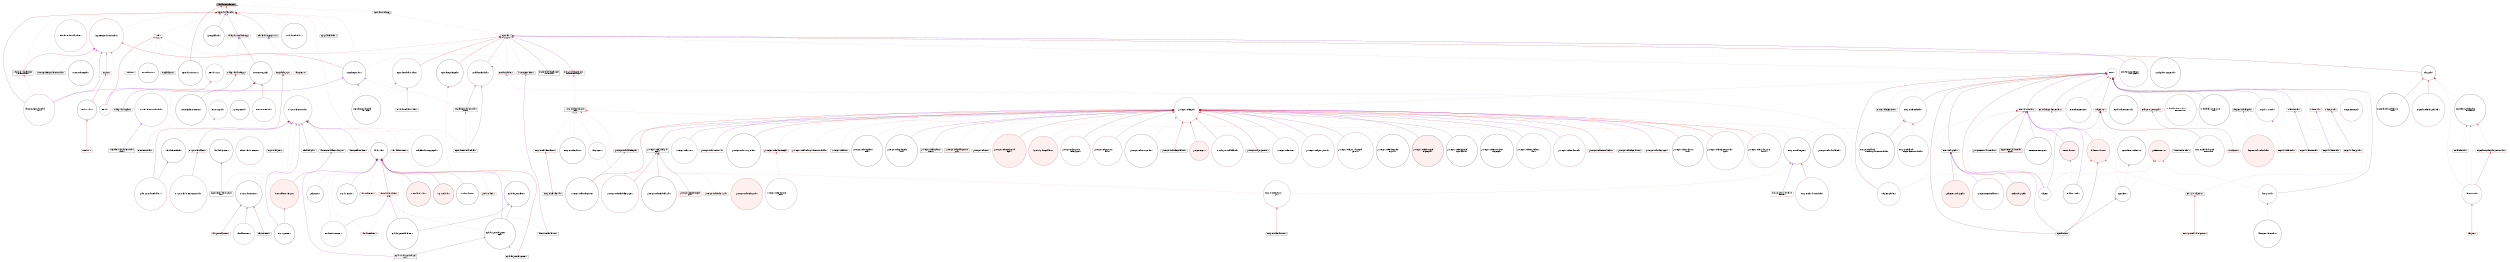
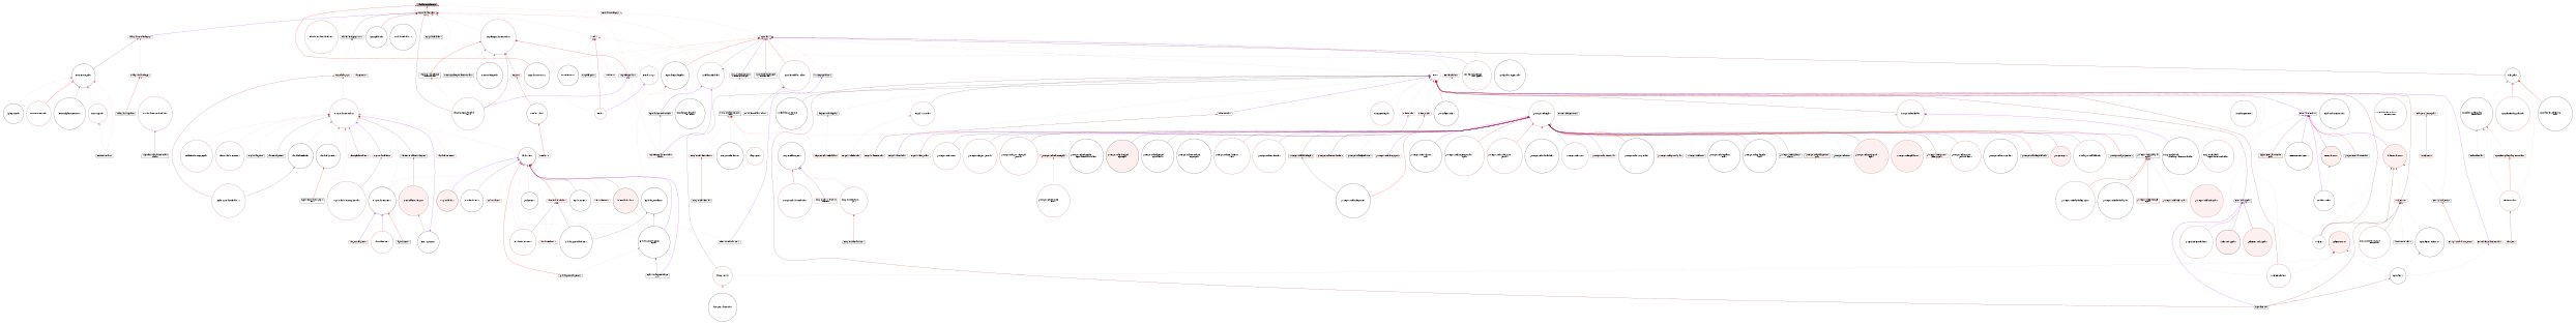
  digraph {
    node [color=brown fillcolor=white fontname=Helvetica fontsize=10 shape=circle style=filled]
    edge [color=gray40 dir=back fontname=Helvetica fontsize=10 labelfontname=Helvetica labelfontsize=10 style=solid]
    n1 [fillcolor=grey60 fontcolor=black height=0.2 label="MeshReductionSettings.h" shape=box width=0.4]
    n2 [color=black height=0.2 label="StaticMeshImportUtils.h" width=0.4]
    n3 [height=0.2 label="StaticMeshResources.h" shape=box width=0.4]
    n4 [height=0.2 label="StaticMeshSourceData.h" shape=box width=0.4]
    n5 [color=black height=0.2 label="CanvasRendererItem.h" shape=box width=0.4]
    n6 [color=black height=0.2 label="DerivedMeshDataTaskUtils.h" shape=box width=0.4]
    n7 [height=0.2 label="GeometryCollectionRendering.h" width=0.4]
    n8 [color=black height=0.2 label="HierarchicalInstancedStatic\lMeshComponent.h" shape=box width=0.4]
    n9 [height=0.2 label="HierarchicalStaticMeshScene\lProxy.h" width=0.4]
-   n10 [color=black height=0.2 label="InstancedStaticMesh.h" width=0.4]
+   n10 [color=black height=0.2 label="InstancedStaticMesh.h" shape=box width=0.4]
    n11 [height=0.2 label="InstancedStaticMeshComponent.h" width=0.4]
    n12 [color=black height=0.2 label="LandscapeRender.h" width=0.4]
    n13 [height=0.2 label="Model.h" shape=box width=0.4]
    n14 [height=0.2 label="SkeletalMeshLODRenderData.h" shape=box width=0.4]
    n15 [color=black height=0.2 label="SplineMeshSceneProxy.h" width=0.4]
    n16 [color=black height=0.2 label="StaticMeshComponentHelper.h" shape=box width=0.4]
    n17 [color=black height=0.2 label="StaticMesh.h" shape=box width=0.4]
    n18 [height=0.2 label="DistanceFieldAtlas.h" shape=box width=0.4]
    n19 [height=0.2 label="MeshCardBuild.h" shape=box width=0.4]
    n20 [height=0.2 label="InstancedStaticMeshComponent\lHelper.h" shape=box width=0.4]
    n21 [color=black height=0.2 label="InstancedStaticMeshScene\lProxyDesc.h" width=0.4]
    n22 [height=0.2 label="Engine.h" width=0.4]
    n23 [color=black height=0.2 label="HLODInstancedStaticMeshComponent.h" shape=box width=0.4]
    n24 [color=black height=0.2 label="ISMComponentBatcher.h" width=0.4]
    n25 [height=0.2 label="LODActor.h" shape=box width=0.4]
    n26 [height=0.2 label="EngineSharedPCH.h" shape=box width=0.4]
    n27 [height=0.2 label="ModelLight.h" shape=box width=0.4]
    n28 [color=black height=0.2 label="SoundDefinitions.h" width=0.4]
    n29 [color=black height=0.2 label="SurfaceIterators.h" shape=box width=0.4]
    n30 [color=black height=0.2 label="GroomBindingAsset.h" width=0.4]
    n31 [height=0.2 label="SkeletalMeshRenderData.h" shape=box width=0.4]
    n32 [height=0.2 label="BaseDynamicMeshSceneProxy.h" width=0.4]
    n33 [height=0.2 label="DynamicMeshComponent.h" width=0.4]
    n34 [color=black height=0.2 label="DataflowEditorWeightMapPaint\lTool.h" shape=box width=0.4]
    n35 [height=0.2 label="DeformMeshPolygonsTool.h" width=0.4]
    n36 [color=black height=0.2 label="DynamicMeshActor.h" shape=box width=0.4]
    n37 [color=black height=0.2 label="DynamicMeshBrushTool.h" width=0.4]
    n38 [height=0.2 label="DynamicMeshSelector.h" shape=box width=0.4]
    n39 [color=black height=0.2 label="EditUVIslandsTool.h" width=0.4]
-   n40 [color=black height=0.2 label="SequencePlayer.h" shape=box width=0.4]
+   n40 [color=black height=0.2 label="MeshGroupPaintTool.h" shape=box width=0.4]
    n41 [color=black height=0.2 label="MeshRenderBufferSet.h" width=0.4]
    n42 [height=0.2 label="MeshSpaceDeformerTool.h" shape=box width=0.4]
    n43 [color=black height=0.2 label="MeshTopologySelectionMechanic.h" shape=box width=0.4]
    n44 [color=black height=0.2 label="MeshVertexPaintTool.h" width=0.4]
    n45 [height=0.2 label="MeshVertexSculptTool.h" shape=box width=0.4]
    n46 [color=black height=0.2 label="PreviewMesh.h" width=0.4]
    n47 [height=0.2 label="SceneGeometrySpatialCache.h" width=0.4]
    n48 [height=0.2 label="MeshAttributePaintTool.h" shape=box width=0.4]
    n49 [height=0.2 label="MeshSelectionTool.h" width=0.4]
    n50 [color=black height=0.2 label="SeamSculptTool.h" shape=box width=0.4]
    n51 [height=0.2 label="DynamicMeshPolygroupTransformer.h" width=0.4]
    n52 [fillcolor="#FFF0F0" height=0.2 label="PolygonSelectionMechanic.h" width=0.4]
    n53 [color=black height=0.2 label="AddPatchTool.h" width=0.4]
    n54 [height=0.2 label="AddPrimitiveTool.h" shape=box width=0.4]
    n55 [color=black height=0.2 label="BakeMeshAttributeMapsTool.h" shape=box width=0.4]
    n56 [color=black height=0.2 label="BakeMeshAttributeMapsTool\lBase.h" width=0.4]
    n57 [color=black height=0.2 label="BakeMultiMeshAttributeMaps\lTool.h" shape=box width=0.4]
    n58 [color=black height=0.2 label="BakeMeshAttributeTool.h" width=0.4]
    n59 [color=black height=0.2 label="BakeMeshAttributeVertexTool.h" width=0.4]
    n60 [height=0.2 label="ConvertToPolygonsTool.h" width=0.4]
    n61 [color=black height=0.2 label="DrawPolygonTool.h" width=0.4]
    n62 [height=0.2 label="MeshInspectorTool.h" shape=box width=0.4]
    n63 [fillcolor="#FFF0F0" height=0.2 label="MeshOpPreviewHelpers.h" shape=box width=0.4]
    n64 [height=0.2 label="WeldMeshEdgesTool.h" shape=box width=0.4]
    n65 [color=black fillcolor="#FFF0F0" height=0.2 label="PolyEditPreviewMesh.h" width=0.4]
    n66 [color=black fillcolor="#FFF0F0" height=0.2 label="UVLayoutPreview.h" width=0.4]
    n67 [color=black height=0.2 label="VolumeToMeshTool.h" width=0.4]
    n68 [color=black height=0.2 label="SetCollisionGeometryTool.h" shape=box width=0.4]
    n69 [color=black height=0.2 label="HLODProxyMesh.h" width=0.4]
    n70 [height=0.2 label="HLODProxy.h" shape=box width=0.4]
    n71 [height=0.2 label="UnrealEdSharedPCH.h" width=0.4]
    n72 [height=0.2 label="GroomBindingBuilder.h" width=0.4]
    n73 [color=black height=0.2 label="GroomComponent.h" shape=box width=0.4]
    n74 [color=black height=0.2 label="GroomCreateBindingOptions.h" width=0.4]
    n75 [height=0.2 label="GroomInstance.h" width=0.4]
    n76 [color=black height=0.2 label="HairStrandsCore.h" width=0.4]
    n77 [color=black height=0.2 label="SkeletalMeshUpdate.cpp" shape=box width=0.4]
    n78 [height=0.2 label="SkinnedMeshComponentHelper.h" width=0.4]
    n79 [color=black height=0.2 label="InstancedSkinnedMeshComponent\lHelper.h" shape=box width=0.4]
    n80 [color=black height=0.2 label="ChaosFleshGenerateSurface\lBindingsNode.h" shape=box width=0.4]
    n81 [height=0.2 label="DisplayClusterConfiguration\lTypes_OutputRemap.h" shape=box width=0.4]
    n82 [height=0.2 label="Editor.h" width=0.4]
    n83 [height=0.2 label="EngineMinimal.h" width=0.4]
    n84 [color=black height=0.2 label="FleshAsset.h" width=0.4]
    n85 [height=0.2 label="LightWeightInstanceStatic\lMeshManager.h" width=0.4]
    n86 [color=black height=0.2 label="NaniteAssemblyDataBuilder.h" width=0.4]
    n87 [height=0.2 label="NaniteResourcesHelper.h" width=0.4]
    n88 [color=black height=0.2 label="PhysicsDataCollection.h" shape=box width=0.4]
    n89 [color=black height=0.2 label="StaticMeshBackedTarget.h" width=0.4]
    n90 [height=0.2 label="StaticMeshSceneProxyDesc.h" width=0.4]
    n91 [color=black height=0.2 label="DisplayClusterConfiguration\lTypes.h" shape=box width=0.4]
    n92 [height=0.2 label="AnimGraphNode_Base.h" width=0.4]
+   n93 [color=black height=0.2 label="AnimNodeEditModes.h" width=0.4]
    n94 [color=black height=0.2 label="BookMarkTypeActions.h" shape=box width=0.4]
    n95 [color=black height=0.2 label="BrushBuilderDragDropOp.h" shape=box width=0.4]
    n96 [height=0.2 label="DisplayClusterObjectRef.h" width=0.4]
    n97 [height=0.2 label="EdModeInteractiveToolsContext.h" shape=box width=0.4]
    n98 [color=black height=0.2 label="FractureTool.cpp" shape=box width=0.4]
    n99 [color=black height=0.2 label="EditorModeManager.h" shape=box width=0.4]
    n100 [height=0.2 label="UnrealEd.h" width=0.4]
    n101 [color=black height=0.2 label="EditorViewportClient.h" shape=box width=0.4]
    n102 [height=0.2 label="ExportTextDragDropOp.h" width=0.4]
    n103 [height=0.2 label="ExternalDirtyActorsTracker.h" shape=box width=0.4]
    n104 [color=black height=0.2 label="GameModeInfoCustomizer.h" width=0.4]
    n105 [color=black height=0.2 label="LegacyEdModeInterfaces.h" shape=box width=0.4]
    n106 [height=0.2 label="MovieSceneDirectorBlueprint\lConditionUtils.h" width=0.4]
    n107 [color=black height=0.2 label="MovieSceneDynamicBinding\lUtils.h" width=0.4]
    n108 [height=0.2 label="PersonaModule.h" width=0.4]
    n109 [height=0.2 label="SGraphPinNumSlider.h" width=0.4]
    n110 [height=0.2 label="SGraphPinVector2DSlider.h" shape=box width=0.4]
    n111 [color=black height=0.2 label="SGraphPinVectorSlider.h" shape=box width=0.4]
    n112 [color=black height=0.2 label="SVector2DSlider.h" shape=box width=0.4]
    n113 [height=0.2 label="SVector4Slider.h" shape=box width=0.4]
    n114 [height=0.2 label="SVectorSlider.h" shape=box width=0.4]
    n115 [height=0.2 label="SubTrackEditorBase.h" width=0.4]
    n116 [height=0.2 label="UnrealEdMisc.h" shape=box width=0.4]
    n117 [color=black height=0.2 label="ChaosDeformableTetrahedral\lComponent.h" width=0.4]
    n118 [height=0.2 label="FleshComponent.h" width=0.4]
    n119 [color=black height=0.2 label="ChaosFleshFleshAssetTerminal\lNode.h" width=0.4]
    n120 [height=0.2 label="ChaosFleshGetFleshAssetNode.h" width=0.4]
    n121 [color=black height=0.2 label="SplineMeshSceneProxyDesc.h" shape=box width=0.4]
    n122 [color=black height=0.2 label="DisplayClusterBlueprint.h" width=0.4]
    n123 [height=0.2 label="Inertialization.h" width=0.4]
    n124 [height=0.2 label="DisplayClusterNetConnection.h" shape=box width=0.4]
    n125 [color=black height=0.2 label="DisplayClusterRootActor.h" width=0.4]
    n126 [height=0.2 label="IDisplayClusterBlueprint\lAPI.h" width=0.4]
    n127 [color=black height=0.2 label="DisplayClusterNetDriver.h" shape=box width=0.4]
    n128 [height=0.2 label="DisplayClusterMoviePipeline\lSettings.h" shape=box width=0.4]
    n129 [height=0.2 label="DisplayClusterViewportHelpers.h" width=0.4]
    n130 [color=black height=0.2 label="DisplayClusterBlueprintLib.h" shape=box width=0.4]
    n131 [color=black height=0.2 label="AnimGraphNodeAlphaOptions.h" shape=box width=0.4]
    n132 [height=0.2 label="AnimGraphNodeBinding.h" width=0.4]
    n133 [height=0.2 label="AnimGraphNode_ApplyAdditive.h" width=0.4]
    n134 [height=0.2 label="AnimGraphNode_ApplyMeshSpace\lAdditive.h" width=0.4]
    n135 [color=black height=0.2 label="AnimGraphNode_AssetPlayer\lBase.h" shape=box width=0.4]
-   n136 [color=black height=0.2 label="AnimGraphNode_BlendBoneBy\lChannel.h" width=0.4]
+   n136 [color=black height=0.2 label="AnimGraphNode_BlendBoneBy\lStaticMeshSceneProxyDesc.h" width=0.4]
    n137 [fillcolor="#FFF0F0" height=0.2 label="AnimGraphNode_BlendListBase.h" shape=box width=0.4]
    n138 [color=black fillcolor="#FFF0F0" height=0.2 label="AnimGraphNode_BlendSpace\lGraphBase.h" width=0.4]
    n139 [color=black height=0.2 label="AnimGraphNode_BlendSpace\lSampleResult.h" width=0.4]
    n140 [color=black height=0.2 label="AnimGraphNode_ComponentTo\lLocalSpace.h" width=0.4]
    n141 [height=0.2 label="AnimGraphNode_CopyPoseFrom\lMesh.h" width=0.4]
    n142 [height=0.2 label="AnimGraphNode_CurveSource.h" width=0.4]
    n143 [fillcolor="#FFF0F0" height=0.2 label="AnimGraphNode_CustomProperty.h" shape=box width=0.4]
    n144 [color=black height=0.2 label="AnimGraphNode_DeadBlending.h" shape=box width=0.4]
    n145 [height=0.2 label="AnimGraphNode_Inertialization.h" shape=box width=0.4]
    n146 [color=black height=0.2 label="AnimGraphNode_LinkedInput\lPose.h" width=0.4]
    n147 [height=0.2 label="AnimGraphNode_LocalToComponent\lSpace.h" width=0.4]
    n148 [height=0.2 label="AnimGraphNode_MakeDynamic\lAdditive.h" width=0.4]
    n149 [color=black height=0.2 label="AnimGraphNode_MeshRefPose.h" width=0.4]
    n150 [height=0.2 label="AnimGraphNode_Mirror.h" width=0.4]
    n151 [height=0.2 label="AnimGraphNode_ModifyCurve.h" shape=box width=0.4]
    n152 [color=black height=0.2 label="AnimGraphNode_MultiWayBlend.h" width=0.4]
    n153 [color=black height=0.2 label="AnimGraphNode_PoseSnapshot.h" width=0.4]
-   n154 [height=0.2 label="AnimGraphNode_ProceduralMeshComponentRef.h" shape=box width=0.4]
+   n154 [height=0.2 label="AnimGraphNode_RandomPlayer.h" shape=box width=0.4]
    n155 [color=black fillcolor="#FFF0F0" height=0.2 label="AnimGraphNode_RefPoseBase.h" shape=box width=0.4]
    n156 [color=black height=0.2 label="AnimGraphNode_Root.h" shape=box width=0.4]
    n157 [color=black height=0.2 label="AnimGraphNode_RotateRoot\lBone.h" width=0.4]
    n158 [color=black height=0.2 label="AnimGraphNode_SaveCached\lPose.h" width=0.4]
    n159 [color=black height=0.2 label="AnimGraphNode_ScaleChain\lLength.h" shape=box width=0.4]
    n160 [color=black fillcolor="#FFF0F0" height=0.2 label="AnimGraphNode_SkeletalControl\lBase.h" shape=box width=0.4]
    n161 [color=black height=0.2 label="AnimGraphNode_Slot.h" shape=box width=0.4]
    n162 [fillcolor="#FFF0F0" height=0.2 label="AnimGraphNode_StateMachine\lBase.h" width=0.4]
-   n163 [fillcolor="#FFF0F0" height=0.2 label="RandomPlayer_StateResult.h" width=0.4]
-   n164 [height=0.2 label="AnimGraphNode_Transition\lPoseEvaluator.h" width=0.4]
-   n165 [height=0.2 label="AnimGraphNode_Transition\lResult.h" width=0.4]
+   n163 [fillcolor="#FFF0F0" height=0.2 label="AnimGraphNode_StateResult.h" width=0.4]
+   n164 [height=0.2 label="AnimGraphNode_Transition\lPoseEvaluator.h" shape=box width=0.4]
+   n165 [height=0.2 label="AnimGraphNode_Transition\lAddPrimitiveTool.h" width=0.4]
    n166 [color=black height=0.2 label="AnimGraphNode_TwoWayBlend.h" width=0.4]
    n167 [color=black height=0.2 label="AnimGraphNode_UseCachedPose.h" shape=box width=0.4]
    n168 [fillcolor="#FFF0F0" height=0.2 label="AnimationGraph.h" width=0.4]
    n169 [height=0.2 label="K2Node_AnimNodeReference.h" width=0.4]
    n170 [height=0.2 label="BookmarkSingleViewportActions.h" shape=box width=0.4]
    n171 [color=black height=0.2 label="DisplayClusterRender\l_ProceduralMeshComponentRef.h" width=0.4]
    n172 [height=0.2 label="DisplayClusterRender\l_StaticMeshComponentRef.h" width=0.4]
    n173 [color=black height=0.2 label="FractureTool.h" width=0.4]
    n174 [fillcolor="#FFF0F0" height=0.2 label="AssetEditorModeManager.h" width=0.4]
    n175 [height=0.2 label="NavigationToolEditorSelection.h" width=0.4]
    n176 [color=black fillcolor="#FFF0F0" height=0.2 label="WidgetModeManager.h" width=0.4]
    n177 [color=black height=0.2 label="AnimationEditorViewportClient.h" shape=box width=0.4]
    n178 [color=black fillcolor="#FFF0F0" height=0.2 label="DataflowEditorViewportClient\lBase.h" shape=box width=0.4]
    n179 [color=black height=0.2 label="ISCSEditorCustomization.h" width=0.4]
    n180 [fillcolor="#FFF0F0" height=0.2 label="LevelEditorViewport.h" width=0.4]
    n181 [color=black fillcolor="#FFF0F0" height=0.2 label="SEditorViewport.h" width=0.4]
    n182 [color=black height=0.2 label="SSkeletonWidget.h" width=0.4]
    n183 [fillcolor="#FFF0F0" height=0.2 label="WorldPartition.h" shape=box width=0.4]
-   n184 [fillcolor="#FFF0F0" height=0.2 label="LegacyEdModeWidgetHelpers.h" width=0.4]
+   n184 [fillcolor="#FFF0F0" height=0.2 label="LegacyEdModeWidgetHelpers.h" shape=box width=0.4]
    n185 [color=black height=0.2 label="PersonaToolMenuContext.h" width=0.4]
    n186 [height=0.2 label="SGraphPinIntegerSlider.h" shape=box width=0.4]
    n187 [height=0.2 label="SGraphPinVector4Slider.h" shape=box width=0.4]
    n188 [fillcolor="#FFF0F0" height=0.2 label="AssetEditorToolkit.h" width=0.4]
    n189 [height=0.2 label="DisplayClusterPreviewShare\lComponent.h" width=0.4]
    n190 [color=black height=0.2 label="FractureEditorModeToolkit.h" width=0.4]
    n191 [color=black height=0.2 label="VPScoutingSubsystem.h" shape=box width=0.4]
    n192 [fillcolor="#FFF0F0" height=0.2 label="AnimGraphNode_BlendSpace\lBase.h" shape=box width=0.4]
    n193 [height=0.2 label="AnimGraphNode_PoseByName.h" shape=box width=0.4]
    n194 [fillcolor="#FFF0F0" height=0.2 label="AnimGraphNode_PoseHandler.h" width=0.4]
    n195 [height=0.2 label="AnimGraphNode_SequenceEvaluator.h" width=0.4]
    n196 [color=black height=0.2 label="AnimGraphNode_SequencePlayer.h" width=0.4]
    n197 [height=0.2 label="AnimGraphNode_BlendListBy\lBool.h" width=0.4]
    n198 [height=0.2 label="ChaosDeformableGameplayComponent.h" shape=box width=0.4]
    n199 [color=black height=0.2 label="DIFleshDeformer.h" shape=box width=0.4]
    n200 [height=0.2 label="FleshActor.h" shape=box width=0.4]
    n1 -> n2 [color=red]
    n1 -> n3 [color=red]
    n1 -> n4 [color=red style=dotted]
    n3 -> n5 [color=red style=dotted]
    n3 -> n6
    n3 -> n7 [color=red style=dotted]
    n3 -> n8 [style=dotted]
    n3 -> n9 [color=brown]
    n3 -> n10 [color=red style=dotted]
    n3 -> n11 [color=brown style=dotted]
    n3 -> n12 [color=brown]
    n3 -> n13 [color=purple style=dotted]
    n3 -> n14 [color=purple]
    n3 -> n15 [style=dotted]
    n3 -> n16 [color=red style=dotted]
    n4 -> n17 [style=dotted]
    n6 -> n18 [style=dotted]
    n6 -> n19 [color=purple style=dotted]
    n8 -> n9 [color=red style=dotted]
    n10 -> n9 [color=purple]
    n10 -> n20 [color=purple style=dotted]
    n10 -> n21 [color=brown style=dotted]
    n11 -> n8 [color=red]
    n11 -> n9 [color=brown]
    n11 -> n10 [color=red]
    n11 -> n22 [color=purple style=dotted]
    n11 -> n23 [color=purple style=dotted]
    n11 -> n24 [color=purple style=dotted]
    n11 -> n25
    n13 -> n22 [color=red]
    n13 -> n26 [color=brown style=dotted]
    n13 -> n27 [color=brown style=dotted]
    n13 -> n28 [color=purple style=dotted]
    n13 -> n29 [style=dotted]
    n14 -> n30 [color=brown]
    n14 -> n31 [color=purple style=dotted]
-   n20 -> n16 [color=brown style=dotted]
+   n16 -> n20 [color=brown style=dotted]
    n17 -> n2 [color=red style=dotted]
    n17 -> n10 [color=brown style=dotted]
    n17 -> n26 [style=dotted]
    n17 -> n80 [color=brown]
    n17 -> n81 [color=purple]
    n17 -> n82 [color=purple style=dotted]
    n17 -> n83 [color=brown style=dotted]
    n17 -> n84 [color=brown]
    n17 -> n85 [color=purple]
    n17 -> n86 [style=dotted]
    n17 -> n87
    n17 -> n88 [color=brown style=dotted]
    n17 -> n89 [color=red]
    n17 -> n90 [color=red]
    n18 -> n32 [color=brown]
    n18 -> n33 [style=dotted]
    n25 -> n69 [color=red]
    n26 -> n71 [color=purple style=dotted]
    n30 -> n72 [color=red]
    n30 -> n73 [color=red style=dotted]
    n30 -> n74
    n30 -> n75 [color=brown style=dotted]
    n30 -> n76 [style=dotted]
    n31 -> n77 [color=red]
    n31 -> n78 [style=dotted]
    n33 -> n34 [color=red style=dotted]
    n33 -> n35 [color=brown style=dotted]
    n33 -> n36 [color=purple style=dotted]
    n33 -> n37 [color=brown style=dotted]
    n33 -> n38 [color=purple]
-   n33 -> n39 [color=purple]
+   n39 -> n33 [color=purple]
    n33 -> n40
    n33 -> n41 [color=brown style=dotted]
    n33 -> n42 [color=purple]
    n33 -> n43
    n33 -> n44 [color=brown style=dotted]
    n33 -> n45 [color=brown style=dotted]
    n33 -> n46 [color=red style=dotted]
    n33 -> n47 [color=brown style=dotted]
    n37 -> n48 [color=purple]
    n37 -> n49 [color=purple]
    n37 -> n50 [color=red]
    n38 -> n51
    n41 -> n32
    n43 -> n52 [color=brown]
    n44 -> n34 [color=red]
    n46 -> n37 [color=purple style=dotted]
    n46 -> n53 [color=brown style=dotted]
    n46 -> n54 [color=red style=dotted]
    n46 -> n55 [color=red]
    n46 -> n56 [color=purple]
    n46 -> n57 [color=purple]
    n46 -> n58 [color=red style=dotted]
    n46 -> n59 [color=purple style=dotted]
    n46 -> n60 [color=purple style=dotted]
    n46 -> n61
    n46 -> n62 [color=red style=dotted]
    n46 -> n63 [color=red]
    n46 -> n64 [style=dotted]
    n46 -> n65 [color=brown]
    n46 -> n66 [color=purple]
    n46 -> n67
    n52 -> n39
    n56 -> n55 [style=dotted]
    n56 -> n57
    n58 -> n56
    n58 -> n59
    n63 -> n56 [style=dotted]
    n63 -> n59 [color=purple]
    n63 -> n60
    n63 -> n64 [color=purple style=dotted]
    n63 -> n68 [style=dotted]
    n69 -> n70 [color=red]
    n75 -> n73 [style=dotted]
    n78 -> n79 [color=purple]
    n81 -> n91 [color=purple style=dotted]
    n82 -> n71 [color=brown]
    n82 -> n92 [color=brown style=dotted]
+   n82 -> n93 [color=red]
    n82 -> n94 [color=purple style=dotted]
    n82 -> n95 [color=purple style=dotted]
    n82 -> n96 [color=brown]
    n82 -> n97 [color=purple]
    n82 -> n98 [color=brown]
    n82 -> n99 [color=brown]
    n82 -> n100 [color=brown]
    n82 -> n101 [color=purple]
    n82 -> n102 [color=red style=dotted]
    n82 -> n103 [color=brown style=dotted]
    n82 -> n104 [color=red style=dotted]
    n82 -> n105 [style=dotted]
    n82 -> n106 [color=brown style=dotted]
    n82 -> n107
    n82 -> n108
    n82 -> n109
    n82 -> n110 [style=dotted]
    n82 -> n111 [color=purple style=dotted]
    n82 -> n112 [color=purple]
    n82 -> n113 [color=red style=dotted]
    n82 -> n114 [style=dotted]
    n82 -> n115 [style=dotted]
    n82 -> n116 [color=brown]
    n83 -> n22 [color=purple]
    n84 -> n117 [style=dotted]
    n84 -> n118 [color=red style=dotted]
    n84 -> n119 [color=red]
    n84 -> n120 [color=red]
    n87 -> n16 [color=purple]
    n87 -> n20 [color=purple]
    n87 -> n87 [style=dotted]
    n88 -> n68 [color=purple]
    n89 -> n58 [color=red style=dotted]
    n90 -> n21 [style=dotted]
    n90 -> n121
    n91 -> n122 [style=dotted]
    n91 -> n123 [style=dotted]
    n91 -> n124 [style=dotted]
    n91 -> n125 [color=red style=dotted]
    n91 -> n126 [color=red style=dotted]
    n92 -> n131 [color=red]
    n92 -> n132
    n92 -> n133 [color=purple]
    n92 -> n134 [color=brown]
    n92 -> n135 [color=purple]
    n92 -> n136 [style=dotted]
    n92 -> n137 [color=red style=dotted]
    n92 -> n138 [color=purple]
    n92 -> n139
    n92 -> n140 [color=brown style=dotted]
    n92 -> n141 [color=brown]
    n92 -> n142 [color=purple]
    n92 -> n143 [color=brown]
    n92 -> n144 [color=red style=dotted]
    n92 -> n145 [color=purple]
    n92 -> n146 [color=purple]
    n92 -> n147 [color=red]
    n92 -> n148 [color=red]
    n92 -> n149 [color=red style=dotted]
    n92 -> n150
    n92 -> n151 [color=purple]
    n92 -> n152 [color=red]
    n92 -> n153 [color=red]
    n92 -> n154 [style=dotted]
    n92 -> n155
    n92 -> n156 [color=purple style=dotted]
    n92 -> n157 [style=dotted]
    n92 -> n158 [color=purple]
    n92 -> n159
    n92 -> n160 [style=dotted]
    n92 -> n161 [color=purple style=dotted]
    n92 -> n162 [color=brown]
    n92 -> n163 [color=brown style=dotted]
    n92 -> n164 [color=brown]
    n92 -> n165
    n92 -> n166 [color=purple style=dotted]
    n92 -> n167 [color=red]
    n92 -> n168 [color=brown]
    n92 -> n169 [color=brown]
    n94 -> n170 [color=red]
    n96 -> n125 [style=dotted]
    n96 -> n171 [color=purple]
    n96 -> n172 [color=red style=dotted]
    n97 -> n173 [color=purple style=dotted]
    n99 -> n98 [color=purple]
    n99 -> n100 [color=purple style=dotted]
    n99 -> n174 [color=brown]
    n99 -> n175 [color=purple]
    n99 -> n176
    n101 -> n71 [color=purple style=dotted]
    n101 -> n100 [color=red style=dotted]
    n101 -> n177 [color=red]
    n101 -> n178 [color=brown]
    n101 -> n179 [color=purple]
    n101 -> n180 [color=purple]
    n101 -> n181 [color=purple]
    n101 -> n182 [color=purple]
    n103 -> n183
    n105 -> n184 [style=dotted]
    n108 -> n185 [color=red style=dotted]
    n109 -> n186 [color=purple style=dotted]
    n112 -> n110 [color=brown]
    n113 -> n187 [color=brown]
    n114 -> n111 [color=purple]
    n116 -> n100
-   n116 -> n180 [color=red style=dotted]
+   n180 -> n116 [color=red style=dotted]
    n116 -> n188 [color=brown style=dotted]
    n116 -> n189 [color=brown]
    n116 -> n190 [style=dotted]
    n116 -> n191 [color=brown style=dotted]
    n117 -> n118 [style=dotted]
    n117 -> n198 [color=red style=dotted]
    n117 -> n199 [style=dotted]
    n118 -> n200 [color=brown]
    n124 -> n127 [color=red]
    n125 -> n126 [color=brown style=dotted]
    n125 -> n128 [color=purple]
    n125 -> n129 [color=red]
    n126 -> n130 [color=red]
    n135 -> n192
    n135 -> n193 [color=purple style=dotted]
    n135 -> n194 [style=dotted]
    n135 -> n195 [color=red]
    n135 -> n196 [color=red]
    n137 -> n197 [color=red style=dotted]
    n155 -> n153
    n173 -> n98 [color=brown]
    n180 -> n94 [color=brown style=dotted]
    n180 -> n98 [color=brown]
    n180 -> n100 [color=brown style=dotted]
    n181 -> n182 [style=dotted]
    n188 -> n71 [color=red style=dotted]
    n188 -> n108 [color=purple style=dotted]
    n188 -> n173 [color=brown style=dotted]
    n190 -> n173 [style=dotted]
    n198 -> n118 [color=red]
  }
